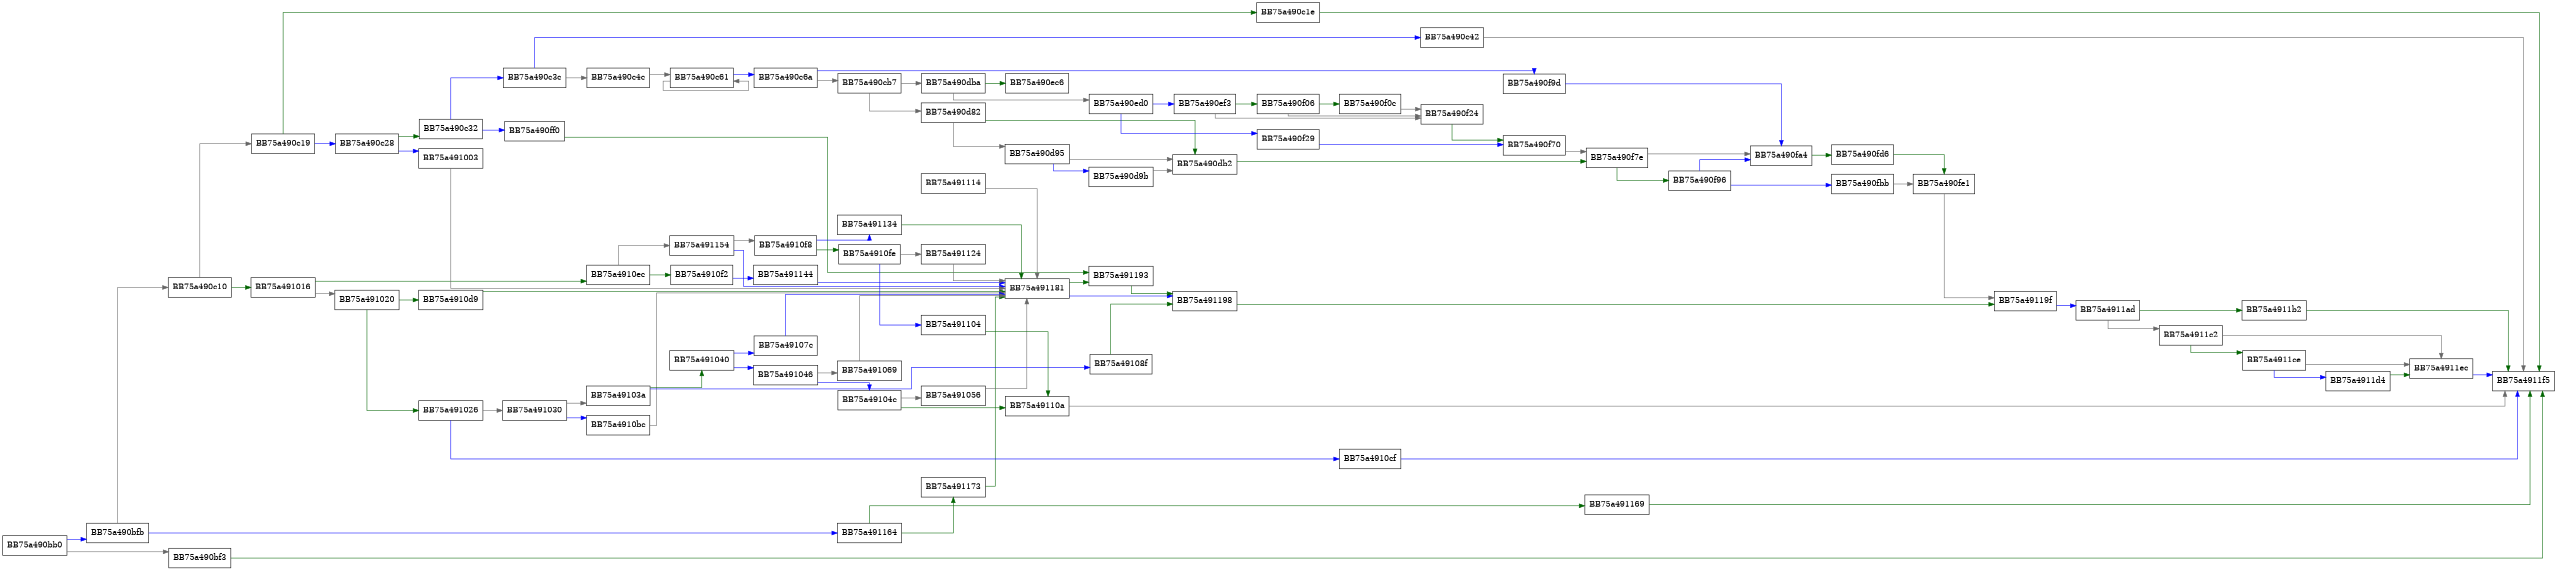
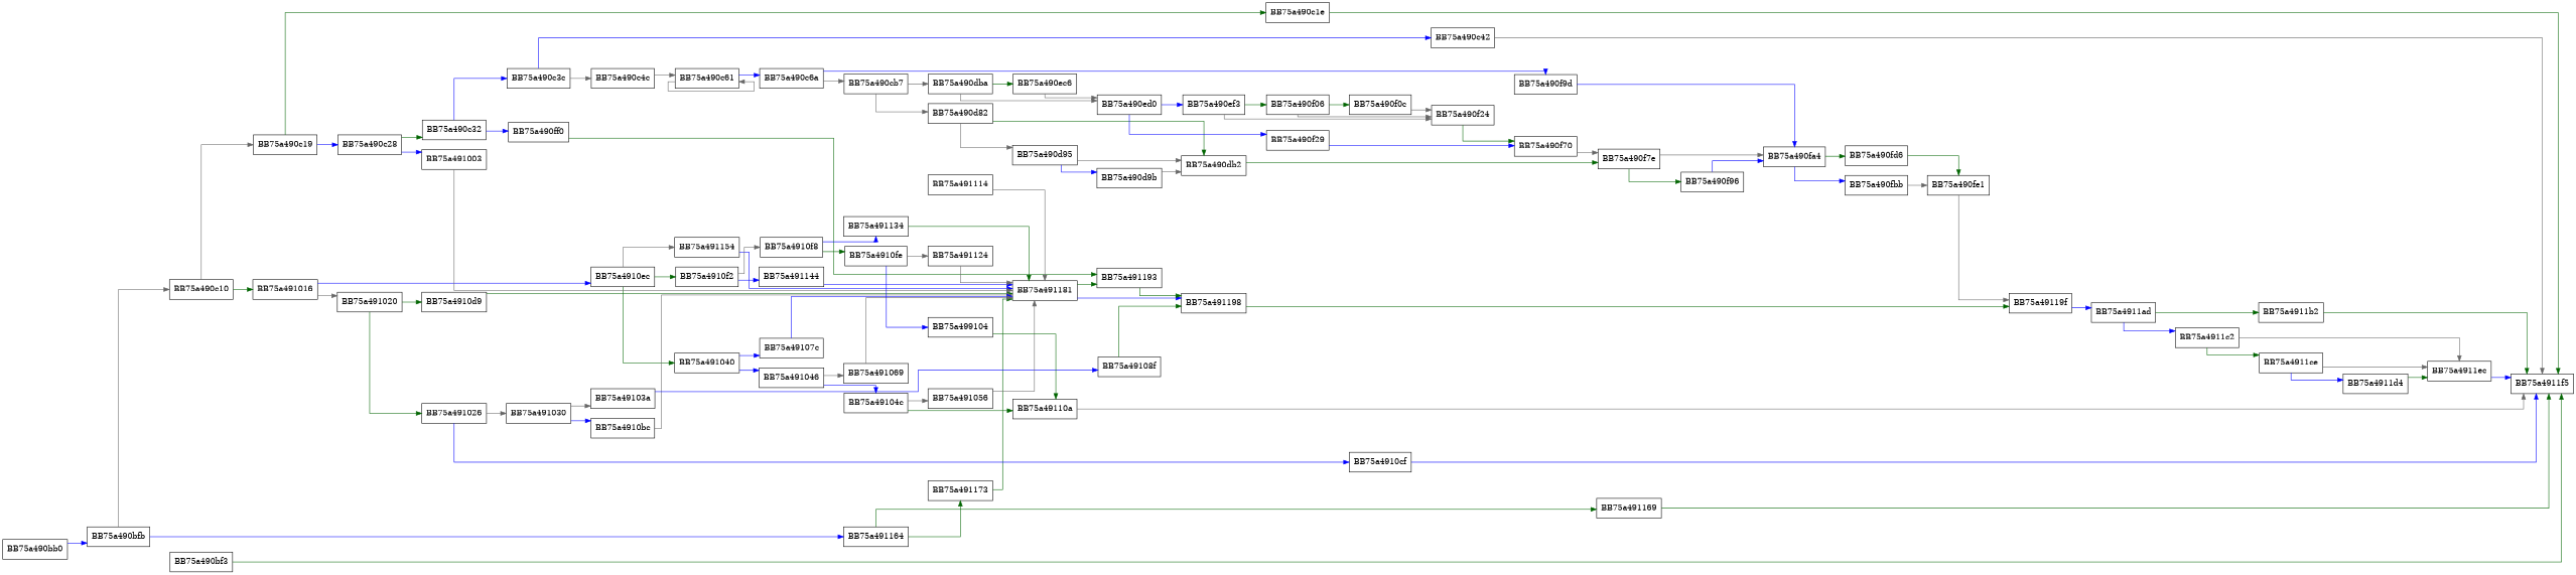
  digraph {
    rankdir=LR
    splines=ortho
    node [shape=box]
    edge [color=gray40]
    BB75a490bb0
    BB75a490bfb
    BB75a490bf3
    BB75a491164
    BB75a490c10
    BB75a4911f5
    BB75a491173
    BB75a491169
    BB75a491016
    BB75a490c19
    BB75a491181
    BB75a4910ec
    BB75a491020
    BB75a490c28
    BB75a490c1e
    BB75a491154
    BB75a4910f2
    BB75a4910d9
    BB75a491026
    BB75a491003
    BB75a490c32
    BB75a490ff0
    BB75a490c3c
    BB75a491198
    BB75a491193
    BB75a490c4c
    BB75a490c42
    BB75a490c61
    BB75a490c6a
    BB75a490f9d
    BB75a490cb7
    BB75a490fa4
    BB75a490dba
    BB75a490d82
    BB75a490fd6
    BB75a490fbb
    BB75a490ed0
    BB75a490ec6
    BB75a490db2
    BB75a490d95
    BB75a490f29
    BB75a490ef3
    BB75a490f7e
    BB75a490d9b
    BB75a490f96
    BB75a490f70
    BB75a490f24
    BB75a490f06
    BB75a490f0c
    BB75a490fe1
    BB75a49119f
    BB75a4911ad
    BB75a4911c2
    BB75a4911b2
    BB75a491144
    BB75a4910f8
    BB75a4910cf
    BB75a491030
    BB75a4910bc
    BB75a49103a
    BB75a49108f
    BB75a491040
    BB75a49107c
    BB75a491046
    BB75a491069
    BB75a49104c
    BB75a49110a
    BB75a491056
    BB75a491134
    BB75a4910fe
    BB75a491124
-   BB75a491104
+   BB75a491104 [label=BB75a499104]
    BB75a491114
    BB75a4911ec
    BB75a4911ce
    BB75a4911d4
    BB75a490bb0 -> BB75a490bfb [color=blue]
-   BB75a490bb0 -> BB75a490bf3
    BB75a490bfb -> BB75a491164 [color=blue]
    BB75a490bfb -> BB75a490c10
    BB75a490bf3 -> BB75a4911f5 [color=darkgreen]
    BB75a491164 -> BB75a491173 [color=darkgreen]
    BB75a491164 -> BB75a491169 [color=darkgreen]
    BB75a490c10 -> BB75a491016 [color=darkgreen]
    BB75a490c10 -> BB75a490c19
    BB75a491173 -> BB75a491181 [color=darkgreen]
    BB75a491169 -> BB75a4911f5 [color=darkgreen]
-   BB75a491016 -> BB75a4910ec [color=darkgreen]
+   BB75a491016 -> BB75a4910ec [color=blue]
    BB75a491016 -> BB75a491020
    BB75a490c19 -> BB75a490c28 [color=blue]
    BB75a490c19 -> BB75a490c1e [color=darkgreen]
    BB75a491181 -> BB75a491198 [color=blue]
    BB75a491181 -> BB75a491193 [color=darkgreen]
    BB75a4910ec -> BB75a491154
    BB75a4910ec -> BB75a4910f2 [color=darkgreen]
    BB75a491020 -> BB75a4910d9 [color=darkgreen]
    BB75a491020 -> BB75a491026 [color=darkgreen]
    BB75a490c28 -> BB75a491003 [color=blue]
    BB75a490c28 -> BB75a490c32 [color=darkgreen]
    BB75a490c1e -> BB75a4911f5 [color=darkgreen]
    BB75a491154 -> BB75a491181 [color=blue]
    BB75a4910f2 -> BB75a491144 [color=blue]
-   BB75a491154 -> BB75a4910f8
+   BB75a4910f2 -> BB75a4910f8
    BB75a4910d9 -> BB75a491181 [color=darkgreen]
    BB75a491026 -> BB75a4910cf [color=blue]
    BB75a491026 -> BB75a491030
    BB75a491003 -> BB75a491181
    BB75a490c32 -> BB75a490ff0 [color=blue]
    BB75a490c32 -> BB75a490c3c [color=blue]
    BB75a490ff0 -> BB75a491193 [color=darkgreen]
    BB75a490c3c -> BB75a490c4c
    BB75a490c3c -> BB75a490c42 [color=blue]
    BB75a491198 -> BB75a49119f [color=darkgreen]
    BB75a491193 -> BB75a491198 [color=darkgreen]
    BB75a490c4c -> BB75a490c61
    BB75a490c42 -> BB75a4911f5
    BB75a490c61 -> BB75a490c61
    BB75a490c61 -> BB75a490c6a [color=blue]
    BB75a490c6a -> BB75a490f9d [color=blue]
    BB75a490c6a -> BB75a490cb7
    BB75a490f9d -> BB75a490fa4 [color=blue]
    BB75a490cb7 -> BB75a490dba
    BB75a490cb7 -> BB75a490d82
    BB75a490fa4 -> BB75a490fd6 [color=darkgreen]
-   BB75a490f96 -> BB75a490fbb [color=blue]
+   BB75a490fa4 -> BB75a490fbb [color=blue]
    BB75a490dba -> BB75a490ed0
    BB75a490dba -> BB75a490ec6 [color=darkgreen]
    BB75a490d82 -> BB75a490db2 [color=darkgreen]
    BB75a490d82 -> BB75a490d95
    BB75a490fd6 -> BB75a490fe1 [color=darkgreen]
    BB75a490fbb -> BB75a490fe1
    BB75a490ed0 -> BB75a490f29 [color=blue]
    BB75a490ed0 -> BB75a490ef3 [color=blue]
+   BB75a490ec6 -> BB75a490ed0
    BB75a490db2 -> BB75a490f7e [color=darkgreen]
    BB75a490d95 -> BB75a490db2
    BB75a490d95 -> BB75a490d9b [color=blue]
    BB75a490f29 -> BB75a490f70 [color=blue]
    BB75a490ef3 -> BB75a490f24
    BB75a490ef3 -> BB75a490f06 [color=darkgreen]
    BB75a490f7e -> BB75a490fa4
    BB75a490f7e -> BB75a490f96 [color=darkgreen]
    BB75a490d9b -> BB75a490db2
    BB75a490f96 -> BB75a490fa4 [color=blue]
    BB75a490f70 -> BB75a490f7e
    BB75a490f24 -> BB75a490f70 [color=darkgreen]
    BB75a490f06 -> BB75a490f24
    BB75a490f06 -> BB75a490f0c [color=darkgreen]
    BB75a490f0c -> BB75a490f24
    BB75a490fe1 -> BB75a49119f
    BB75a49119f -> BB75a4911ad [color=blue]
-   BB75a4911ad -> BB75a4911c2
+   BB75a4911ad -> BB75a4911c2 [color=blue]
    BB75a4911ad -> BB75a4911b2 [color=darkgreen]
    BB75a4911c2 -> BB75a4911ec
    BB75a4911c2 -> BB75a4911ce [color=darkgreen]
    BB75a4911b2 -> BB75a4911f5 [color=darkgreen]
    BB75a491144 -> BB75a491181 [color=blue]
    BB75a4910f8 -> BB75a491134 [color=blue]
    BB75a4910f8 -> BB75a4910fe [color=darkgreen]
    BB75a4910cf -> BB75a4911f5 [color=blue]
    BB75a491030 -> BB75a4910bc [color=blue]
    BB75a491030 -> BB75a49103a
    BB75a4910bc -> BB75a491181
    BB75a49103a -> BB75a49108f [color=blue]
-   BB75a49103a -> BB75a491040 [color=darkgreen]
+   BB75a4910ec -> BB75a491040 [color=darkgreen]
    BB75a49108f -> BB75a491198 [color=darkgreen]
    BB75a491040 -> BB75a49107c [color=blue]
    BB75a491040 -> BB75a491046 [color=blue]
    BB75a49107c -> BB75a491181 [color=blue]
    BB75a491046 -> BB75a491069
    BB75a491046 -> BB75a49104c [color=blue]
    BB75a491069 -> BB75a491181
    BB75a49104c -> BB75a49110a [color=darkgreen]
    BB75a49104c -> BB75a491056
    BB75a49110a -> BB75a4911f5
    BB75a491056 -> BB75a491181
    BB75a491134 -> BB75a491181 [color=darkgreen]
    BB75a4910fe -> BB75a491124
    BB75a4910fe -> BB75a491104 [color=blue]
    BB75a491124 -> BB75a491181
    BB75a491104 -> BB75a49110a [color=darkgreen]
    BB75a491114 -> BB75a491181
    BB75a4911ec -> BB75a4911f5 [color=blue]
    BB75a4911ce -> BB75a4911ec
    BB75a4911ce -> BB75a4911d4 [color=blue]
    BB75a4911d4 -> BB75a4911ec [color=darkgreen]
  }
